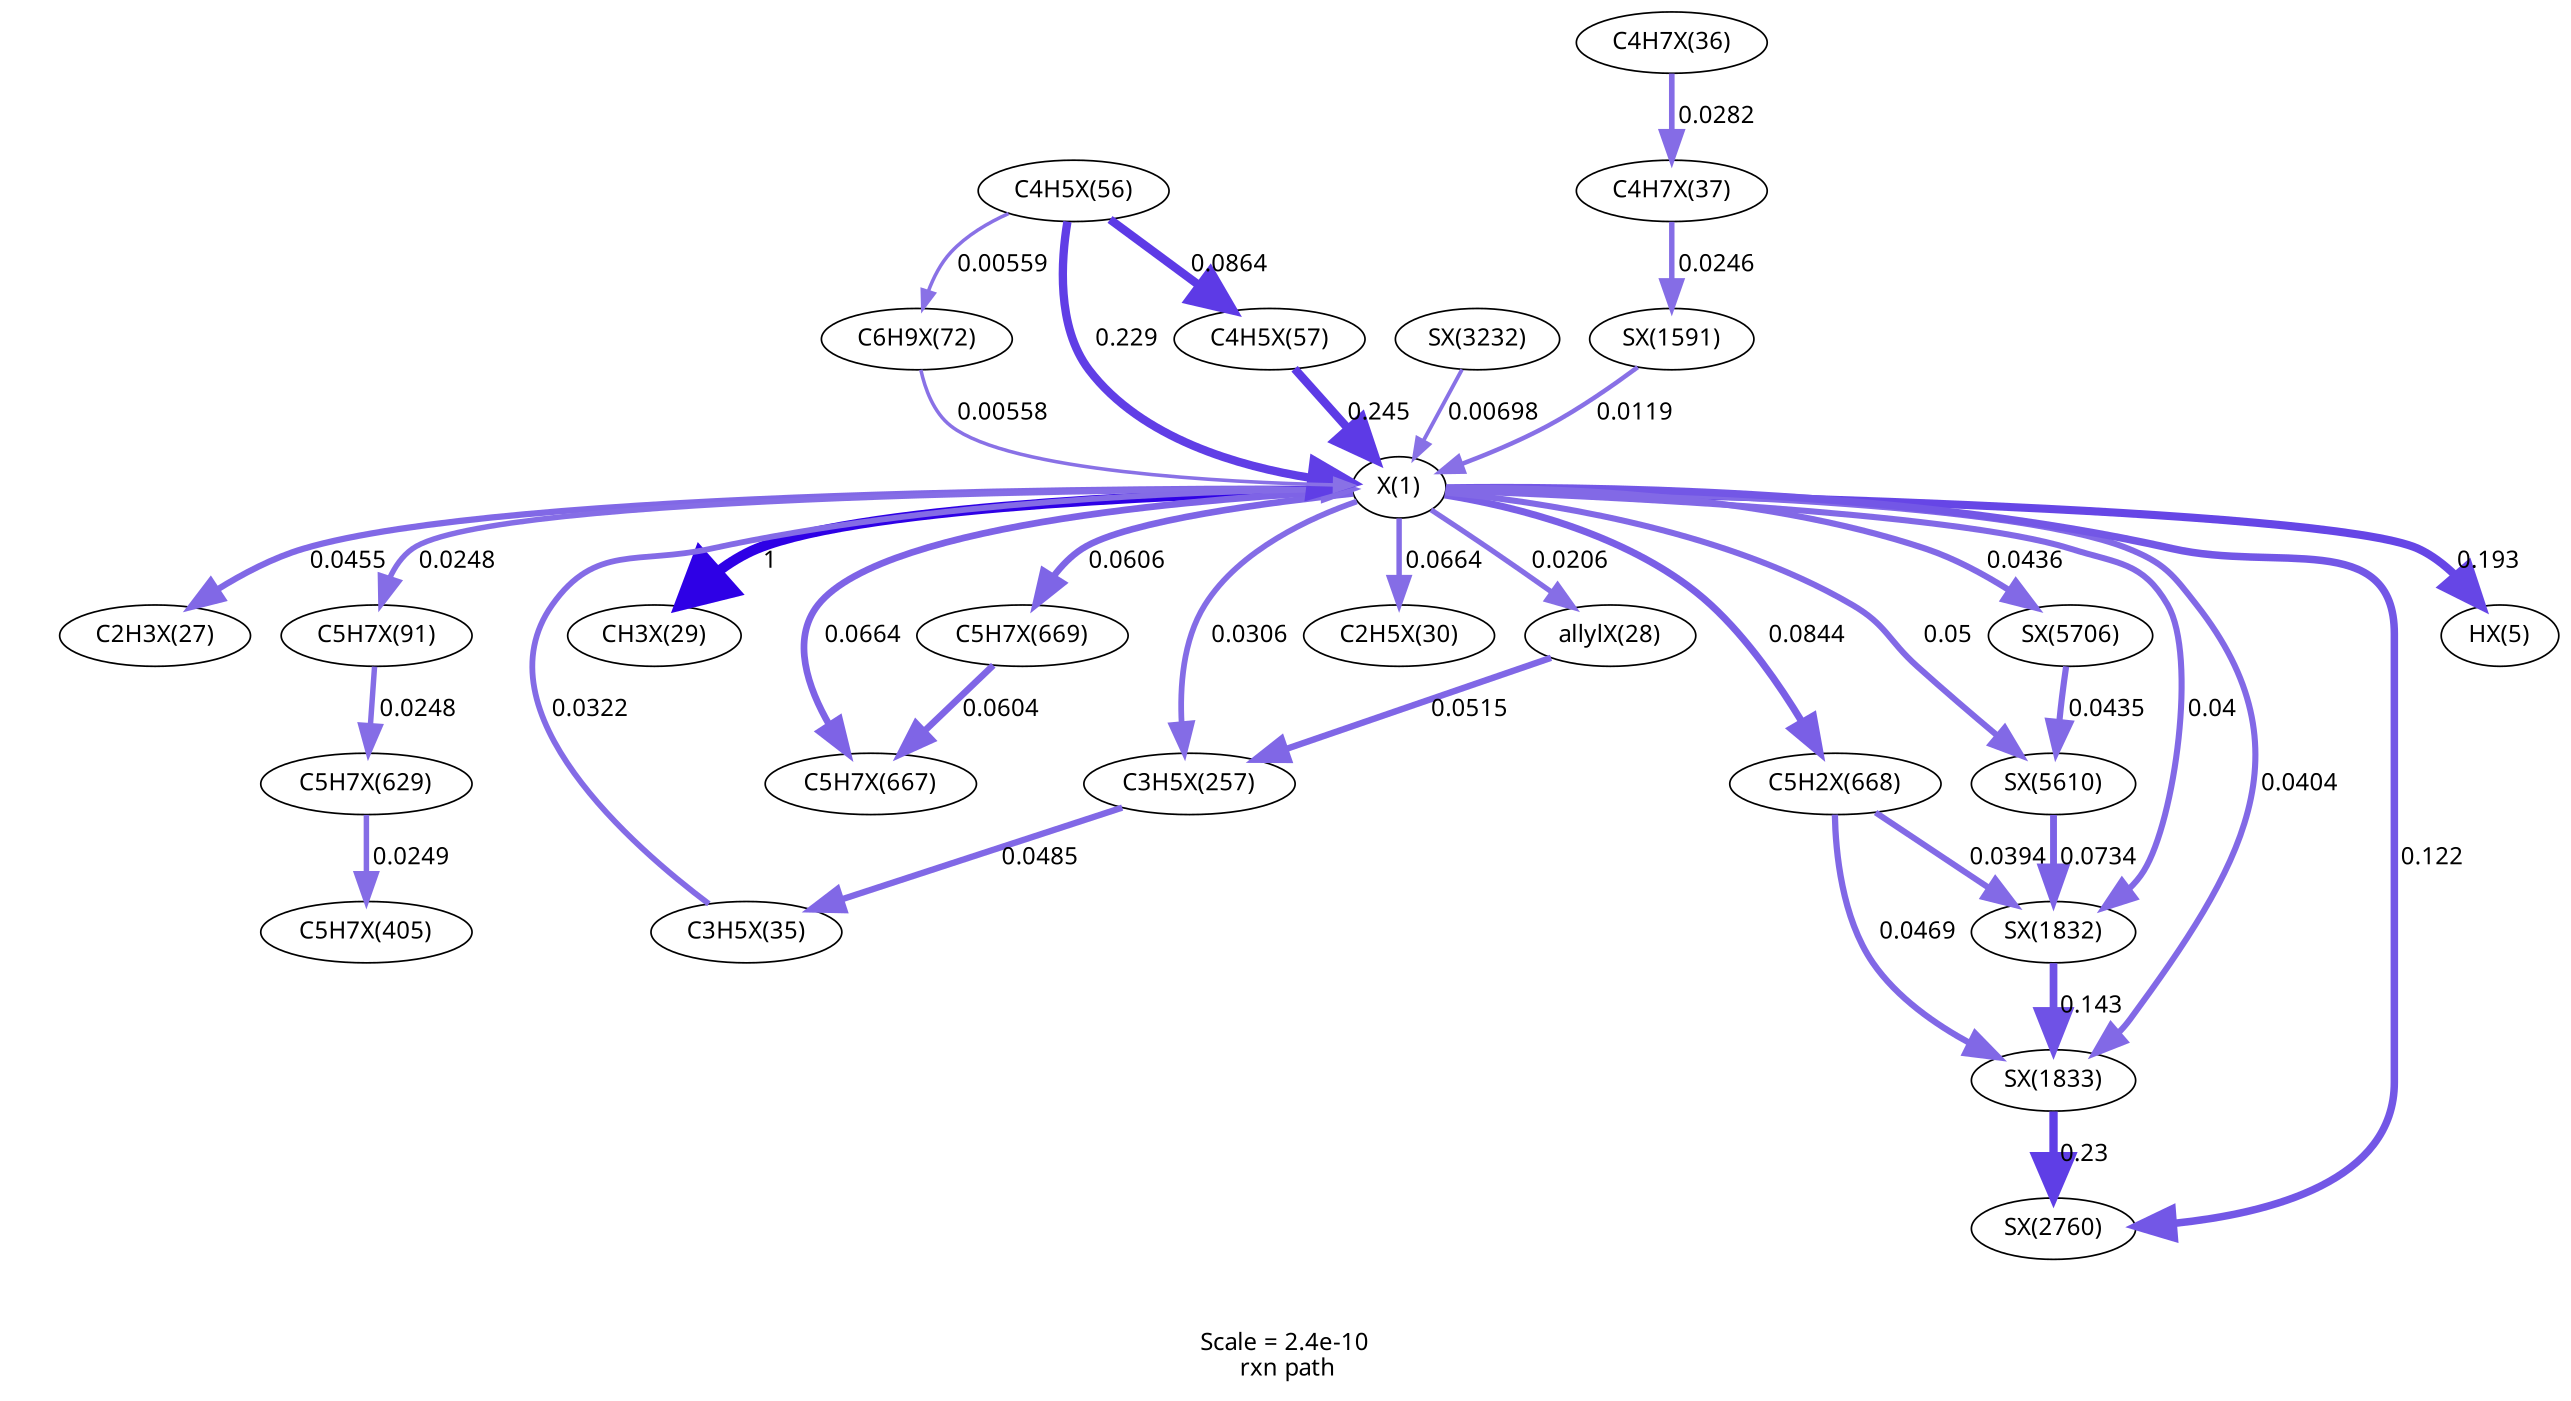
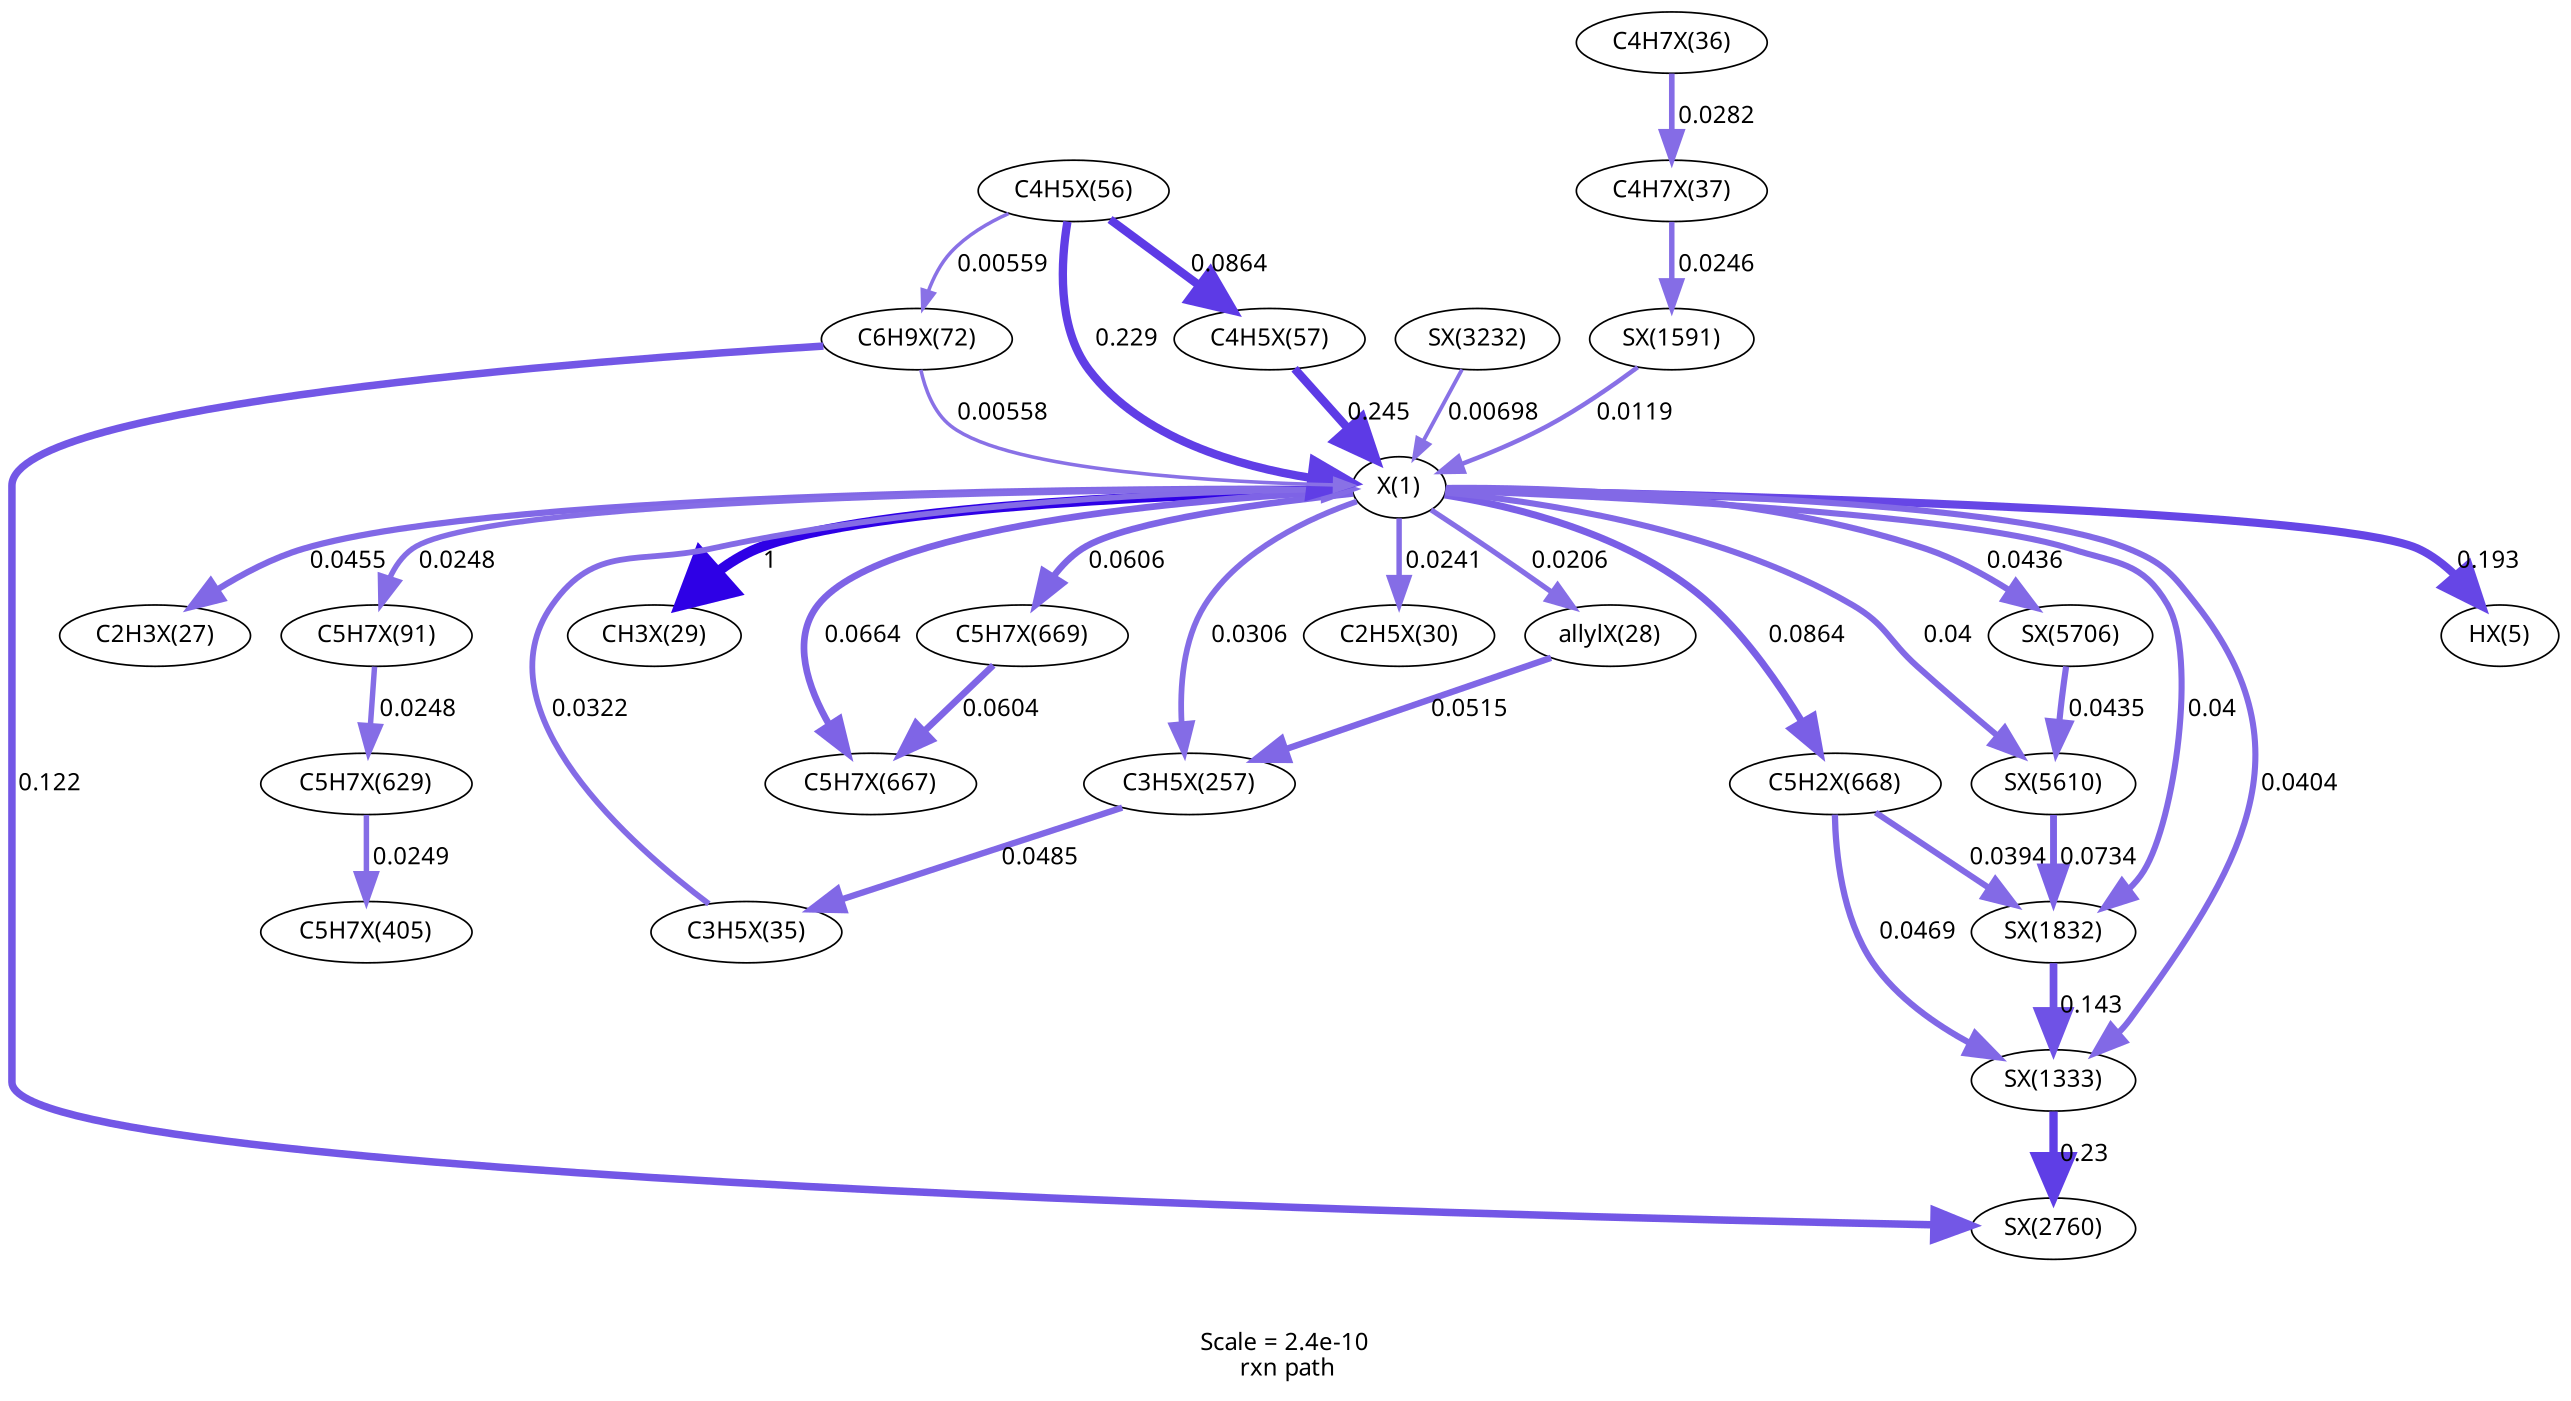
  digraph {
    fontname="Noto Sans"
    label="Scale = 2.4e-10\l rxn path"
    node [fontname="Noto Sans"]
    edge [arrowsize=1.6 color="0.7, 0.525, 0.9" fontname="Noto Sans" style="setlinewidth(3.21)"]
    n1 [label="X(1)"]
    n2 [label="HX(5)"]
    n3 [label="C2H3X(27)"]
    n4 [label="allylX(28)"]
    n5 [label="C3H5X(257)"]
    n6 [label="CH3X(29)"]
    n7 [label="C5H7X(91)"]
    n8 [label="C5H7X(669)"]
    n9 [label="C5H7X(667)"]
    n10 [label="C2H5X(30)"]
    n11 [label="C5H2X(668)"]
-   n12 [label="SX(1833)"]
+   n12 [label="SX(1333)"]
    n13 [label="SX(2760)"]
    n14 [label="SX(1832)"]
    n15 [label="SX(5610)"]
    n16 [label="SX(5706)"]
    n17 [label="C3H5X(35)"]
    n18 [label="C5H7X(629)"]
    n19 [label="C4H5X(56)"]
    n20 [label="C4H5X(57)"]
    n21 [label="C6H9X(72)"]
    n22 [label="C5H7X(405)"]
    n23 [label="SX(1591)"]
    n24 [label="SX(3232)"]
    n25 [label="C4H7X(37)"]
    n26 [label="C4H7X(36)"]
    n1 -> n2 [arrowsize=2.38 color="0.7, 0.693, 0.9" label=" 0.193" style="setlinewidth(4.76)"]
    n1 -> n3 [arrowsize=1.83 color="0.7, 0.546, 0.9" label=" 0.0455" style="setlinewidth(3.67)"]
    n1 -> n4 [arrowsize=1.53 color="0.7, 0.521, 0.9" label=" 0.0206" style="setlinewidth(3.07)"]
    n1 -> n5 [arrowsize=1.68 color="0.7, 0.531, 0.9" label=" 0.0306" style="setlinewidth(3.37)"]
    n1 -> n6 [arrowsize=3 color="0.7, 1.5, 0.9" label=" 1" style="setlinewidth(6)"]
    n1 -> n7 [label=" 0.0248"]
    n1 -> n8 [arrowsize=1.94 color="0.7, 0.561, 0.9" label=" 0.0606" style="setlinewidth(3.88)"]
    n1 -> n9 [arrowsize=1.98 color="0.7, 0.566, 0.9" label=" 0.0664" style="setlinewidth(3.95)"]
-   n1 -> n10 [arrowsize=1.59 color="0.7, 0.524, 0.9" label=" 0.0664" style="setlinewidth(3.19)"]
-   n1 -> n11 [arrowsize=2.08 color="0.7, 0.586, 0.9" label=" 0.0844" style="setlinewidth(4.15)"]
+   n1 -> n10 [arrowsize=1.59 color="0.7, 0.524, 0.9" label=" 0.0241" style="setlinewidth(3.19)"]
+   n1 -> n11 [arrowsize=2.08 color="0.7, 0.586, 0.9" label=" 0.0864" style="setlinewidth(4.15)"]
    n1 -> n12 [arrowsize=1.79 color="0.7, 0.54, 0.9" label=" 0.0404" style="setlinewidth(3.58)"]
-   n1 -> n13 [arrowsize=2.21 color="0.7, 0.622, 0.9" label=" 0.122" style="setlinewidth(4.41)"]
+   n21 -> n13 [arrowsize=2.21 color="0.7, 0.622, 0.9" label=" 0.122" style="setlinewidth(4.41)"]
    n1 -> n14 [arrowsize=1.78 color="0.7, 0.54, 0.9" label=" 0.04" style="setlinewidth(3.57)"]
-   n1 -> n15 [arrowsize=1.78 color="0.7, 0.54, 0.9" label=" 0.05" style="setlinewidth(3.57)"]
+   n1 -> n15 [arrowsize=1.78 color="0.7, 0.54, 0.9" label=" 0.04" style="setlinewidth(3.57)"]
    n1 -> n16 [arrowsize=1.82 color="0.7, 0.544, 0.9" label=" 0.0436" style="setlinewidth(3.63)"]
    n4 -> n5 [arrowsize=1.88 color="0.7, 0.552, 0.9" label=" 0.0515" style="setlinewidth(3.76)"]
    n5 -> n17 [arrowsize=1.86 color="0.7, 0.548, 0.9" label=" 0.0485" style="setlinewidth(3.71)"]
    n7 -> n18 [label=" 0.0248"]
    n8 -> n9 [arrowsize=1.94 color="0.7, 0.56, 0.9" label=" 0.0604" style="setlinewidth(3.88)"]
    n11 -> n12 [arrowsize=1.85 color="0.7, 0.547, 0.9" label=" 0.0469" style="setlinewidth(3.69)"]
    n11 -> n14 [arrowsize=1.78 color="0.7, 0.539, 0.9" label=" 0.0394" style="setlinewidth(3.56)"]
    n12 -> n13 [arrowsize=2.44 color="0.7, 0.73, 0.9" label=" 0.23" style="setlinewidth(4.89)"]
    n14 -> n12 [arrowsize=2.26 color="0.7, 0.643, 0.9" label=" 0.143" style="setlinewidth(4.53)"]
    n15 -> n14 [arrowsize=2.01 color="0.7, 0.573, 0.9" label=" 0.0734" style="setlinewidth(4.03)"]
    n16 -> n15 [arrowsize=1.82 color="0.7, 0.544, 0.9" label=" 0.0435" style="setlinewidth(3.63)"]
    n17 -> n1 [arrowsize=1.7 color="0.7, 0.532, 0.9" label=" 0.0322" style="setlinewidth(3.41)"]
    n18 -> n22 [arrowsize=1.61 label=" 0.0249"]
    n19 -> n1 [arrowsize=2.44 color="0.7, 0.729, 0.9" label=" 0.229" style="setlinewidth(4.89)"]
    n19 -> n20 [arrowsize=2.47 color="0.7, 0.745, 0.9" label=" 0.0864" style="setlinewidth(4.94)"]
    n19 -> n21 [arrowsize=1.04 color="0.7, 0.506, 0.9" label=" 0.00559" style="setlinewidth(2.08)"]
    n20 -> n1 [arrowsize=2.47 color="0.7, 0.745, 0.9" label=" 0.245" style="setlinewidth(4.94)"]
    n21 -> n1 [arrowsize=1.04 color="0.7, 0.506, 0.9" label=" 0.00558" style="setlinewidth(2.08)"]
    n23 -> n1 [arrowsize=1.33 color="0.7, 0.512, 0.9" label=" 0.0119" style="setlinewidth(2.66)"]
    n24 -> n1 [arrowsize=1.13 color="0.7, 0.507, 0.9" label=" 0.00698" style="setlinewidth(2.25)"]
    n25 -> n23 [label=" 0.0246" style="setlinewidth(3.2)"]
    n26 -> n25 [arrowsize=1.65 color="0.7, 0.528, 0.9" label=" 0.0282" style="setlinewidth(3.3)"]
  }
